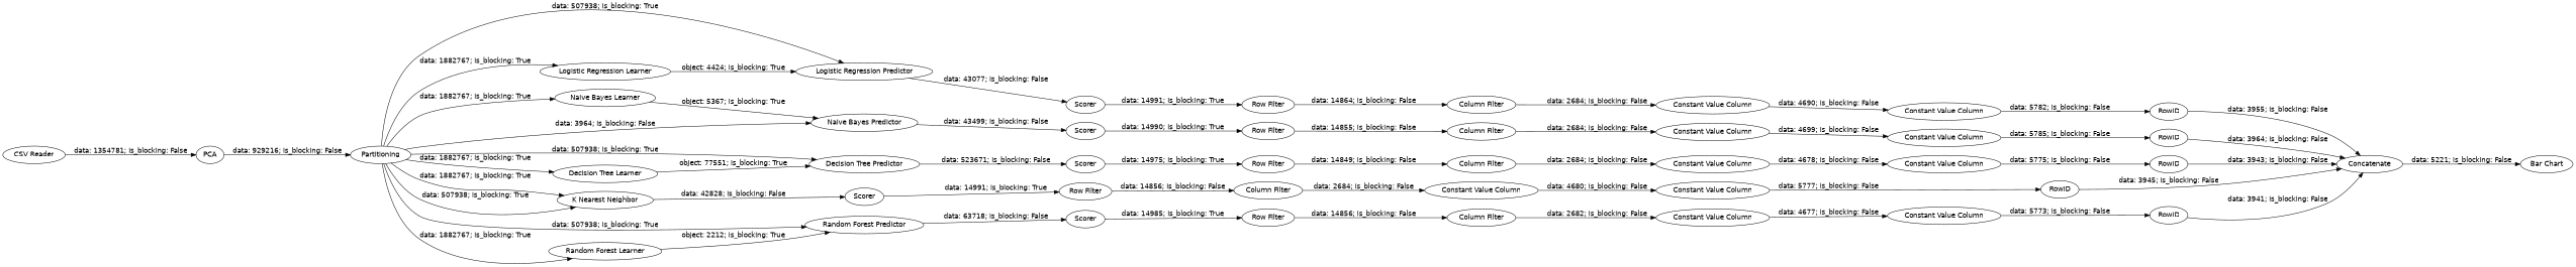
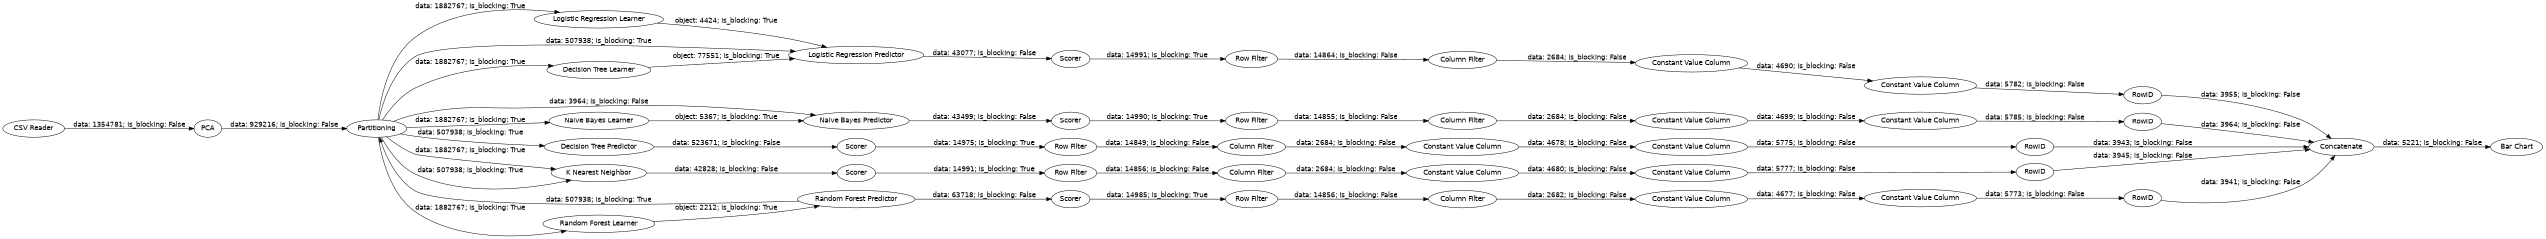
  digraph {
    fontname="DejaVu Sans"
    rankdir=LR
    node [fontname="DejaVu Sans"]
    edge [fontname="DejaVu Sans"]
    n1 [label="Row Filter"]
    n2 [label="Column Filter"]
    n3 [label="Constant Value Column"]
    n4 [label=RowID]
    n5 [label=Concatenate]
    n6 [label="Bar Chart"]
    n7 [label="Row Filter"]
    n8 [label="Column Filter"]
    n9 [label="Constant Value Column"]
    n10 [label=PCA]
    n11 [label=Partitioning]
    n12 [label="Naive Bayes Predictor"]
    n13 [label="Logistic Regression Learner"]
    n14 [label="Logistic Regression Predictor"]
    n15 [label="Decision Tree Predictor"]
    n16 [label="Decision Tree Learner"]
    n17 [label="K Nearest Neighbor"]
    n18 [label="Naive Bayes Learner"]
    n19 [label="Random Forest Learner"]
    n20 [label="Random Forest Predictor"]
    n21 [label=Scorer]
    n22 [label="Constant Value Column"]
    n23 [label=RowID]
    n24 [label="Column Filter"]
    n25 [label="Constant Value Column"]
    n26 [label="Constant Value Column"]
    n27 [label="Column Filter"]
    n28 [label="Constant Value Column"]
    n29 [label="Constant Value Column"]
    n30 [label="Constant Value Column"]
    n31 [label=Scorer]
    n32 [label=RowID]
    n33 [label=Scorer]
    n34 [label="Row Filter"]
    n35 [label=Scorer]
    n36 [label="Row Filter"]
    n37 [label="Column Filter"]
    n38 [label="Constant Value Column"]
    n39 [label=Scorer]
    n40 [label="Row Filter"]
    n41 [label="Constant Value Column"]
    n42 [label=RowID]
    n43 [label=RowID]
    n44 [label="CSV Reader"]
    n1 -> n2 [label="data: 14856; is_blocking: False"]
    n2 -> n3 [label="data: 2682; is_blocking: False"]
    n3 -> n22 [label="data: 4677; is_blocking: False"]
    n4 -> n5 [label="data: 3964; is_blocking: False"]
    n5 -> n6 [label="data: 5221; is_blocking: False"]
    n7 -> n8 [label="data: 14855; is_blocking: False"]
    n8 -> n9 [label="data: 2684; is_blocking: False"]
    n9 -> n30 [label="data: 4699; is_blocking: False"]
    n10 -> n11 [label="data: 929216; is_blocking: False"]
    n11 -> n12 [label="data: 3964; is_blocking: False"]
    n11 -> n13 [label="data: 1882767; is_blocking: True"]
    n11 -> n14 [label="data: 507938; is_blocking: True"]
    n11 -> n15 [label="data: 507938; is_blocking: True"]
    n11 -> n16 [label="data: 1882767; is_blocking: True"]
    n11 -> n17 [label="data: 507938; is_blocking: True"]
    n11 -> n17 [label="data: 1882767; is_blocking: True"]
    n11 -> n18 [label="data: 1882767; is_blocking: True"]
    n11 -> n19 [label="data: 1882767; is_blocking: True"]
-   n11 -> n20 [label="data: 507938; is_blocking: True"]
+   n20 -> n11 [label="data: 507938; is_blocking: True"]
    n12 -> n21 [label="data: 43499; is_blocking: False"]
    n13 -> n14 [label="object: 4424; is_blocking: True"]
    n14 -> n31 [label="data: 43077; is_blocking: False"]
    n15 -> n33 [label="data: 523671; is_blocking: False"]
-   n16 -> n15 [label="object: 77551; is_blocking: True"]
+   n16 -> n14 [label="object: 77551; is_blocking: True"]
    n17 -> n35 [label="data: 42828; is_blocking: False"]
    n18 -> n12 [label="object: 5367; is_blocking: True"]
    n19 -> n20 [label="object: 2212; is_blocking: True"]
    n20 -> n39 [label="data: 63718; is_blocking: False"]
    n21 -> n7 [label="data: 14990; is_blocking: True"]
    n22 -> n23 [label="data: 5773; is_blocking: False"]
    n23 -> n5 [label="data: 3941; is_blocking: False"]
    n24 -> n25 [label="data: 2684; is_blocking: False"]
    n25 -> n26 [label="data: 4680; is_blocking: False"]
    n26 -> n32 [label="data: 5777; is_blocking: False"]
    n27 -> n28 [label="data: 2684; is_blocking: False"]
    n28 -> n29 [label="data: 4690; is_blocking: False"]
    n29 -> n43 [label="data: 5782; is_blocking: False"]
    n30 -> n4 [label="data: 5785; is_blocking: False"]
    n31 -> n40 [label="data: 14991; is_blocking: True"]
    n32 -> n5 [label="data: 3945; is_blocking: False"]
    n33 -> n34 [label="data: 14975; is_blocking: True"]
    n34 -> n37 [label="data: 14849; is_blocking: False"]
    n35 -> n36 [label="data: 14991; is_blocking: True"]
    n36 -> n24 [label="data: 14856; is_blocking: False"]
    n37 -> n38 [label="data: 2684; is_blocking: False"]
    n38 -> n41 [label="data: 4678; is_blocking: False"]
    n39 -> n1 [label="data: 14985; is_blocking: True"]
    n40 -> n27 [label="data: 14864; is_blocking: False"]
    n41 -> n42 [label="data: 5775; is_blocking: False"]
    n42 -> n5 [label="data: 3943; is_blocking: False"]
    n43 -> n5 [label="data: 3955; is_blocking: False"]
    n44 -> n10 [label="data: 1354781; is_blocking: False"]
  }
